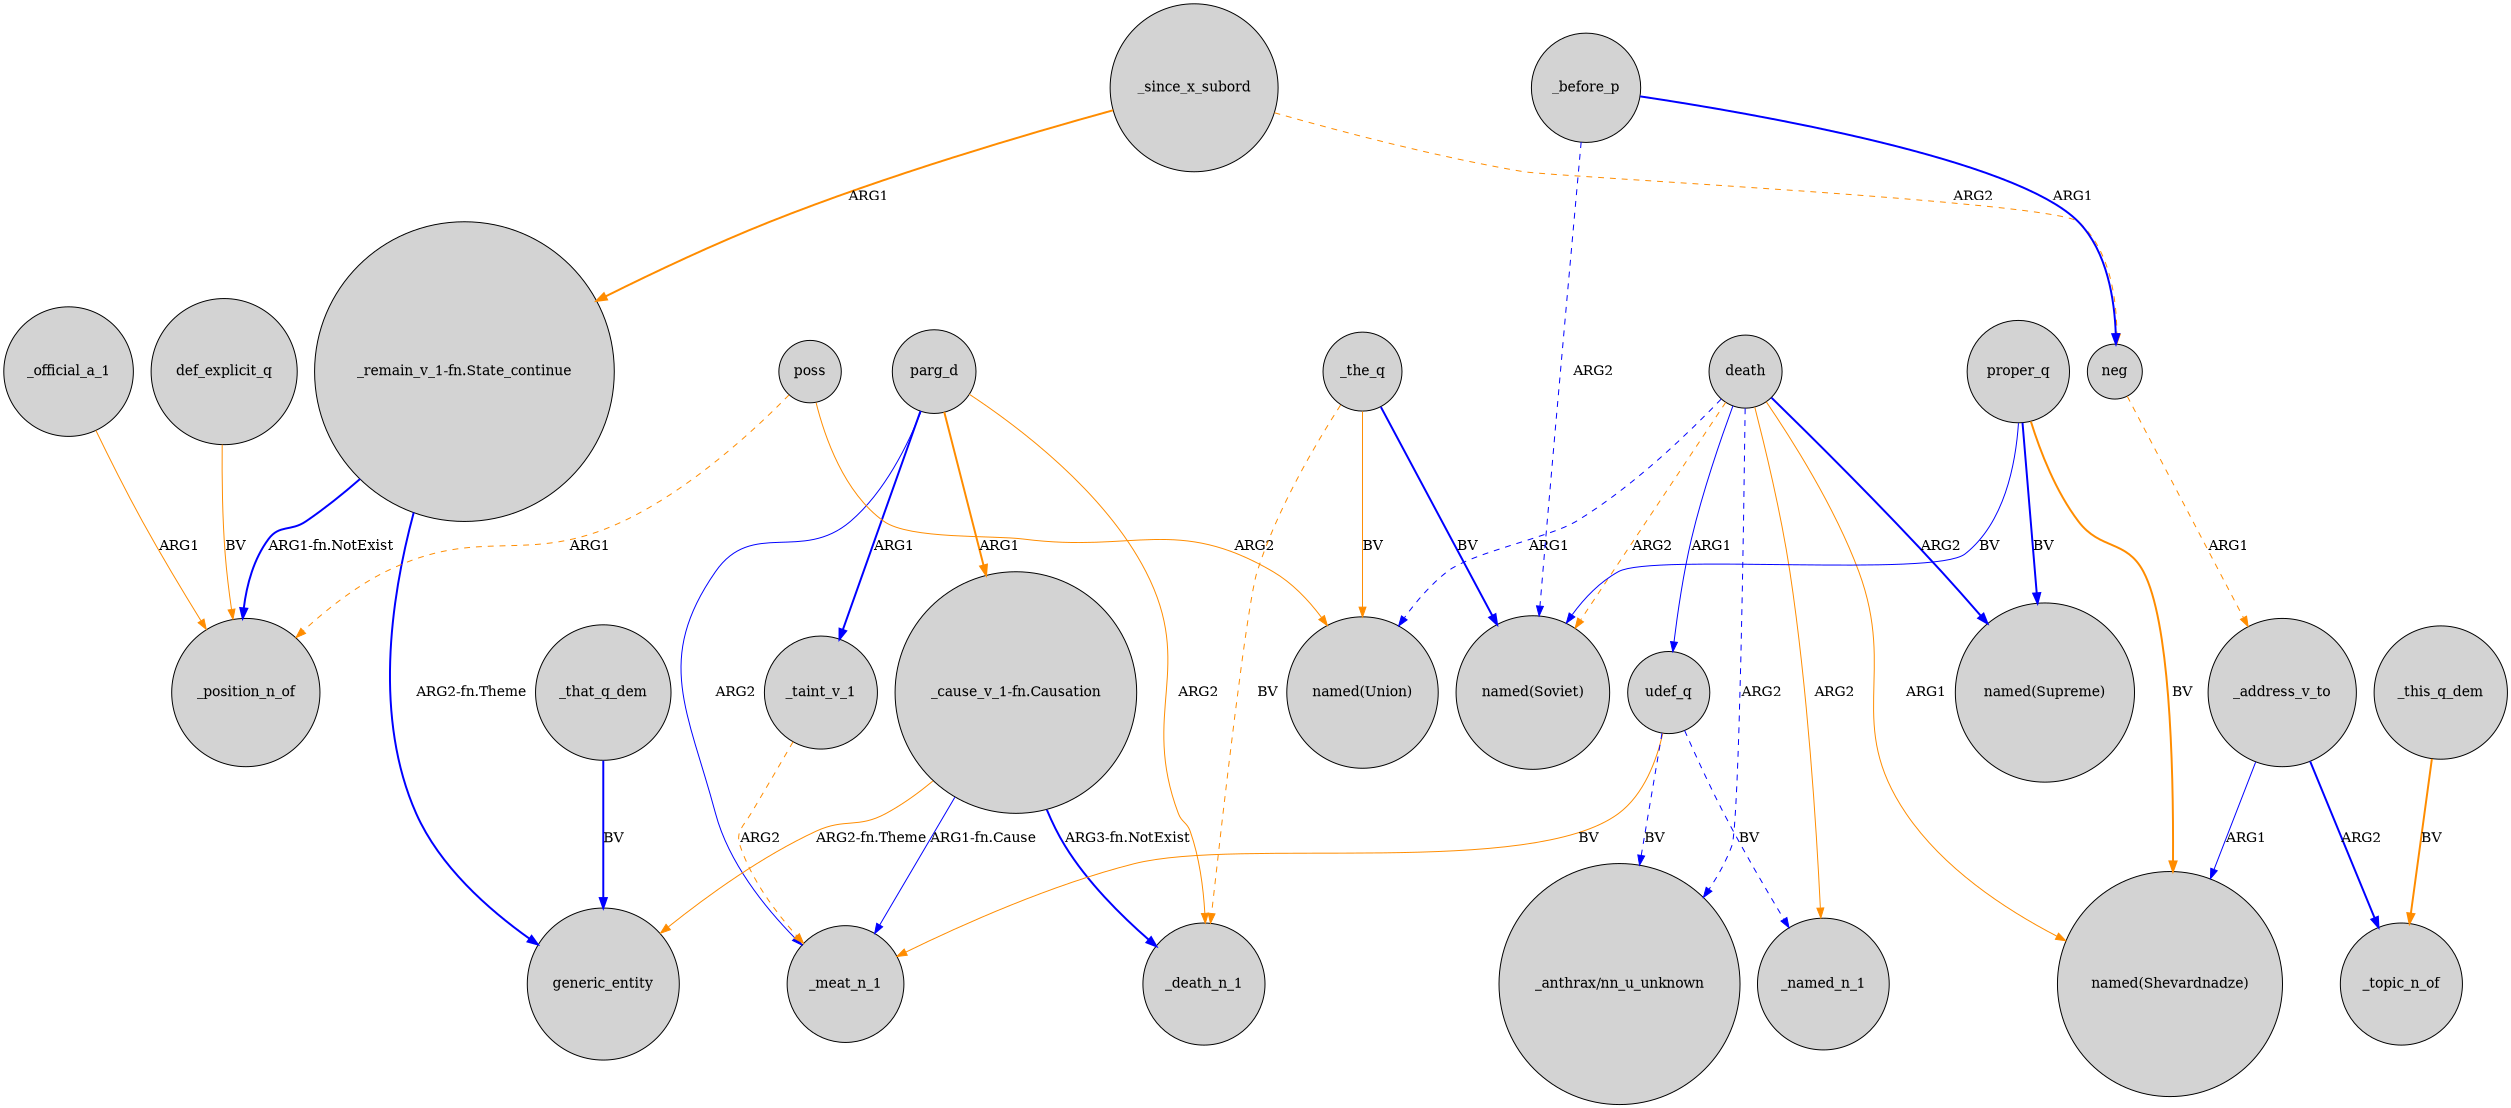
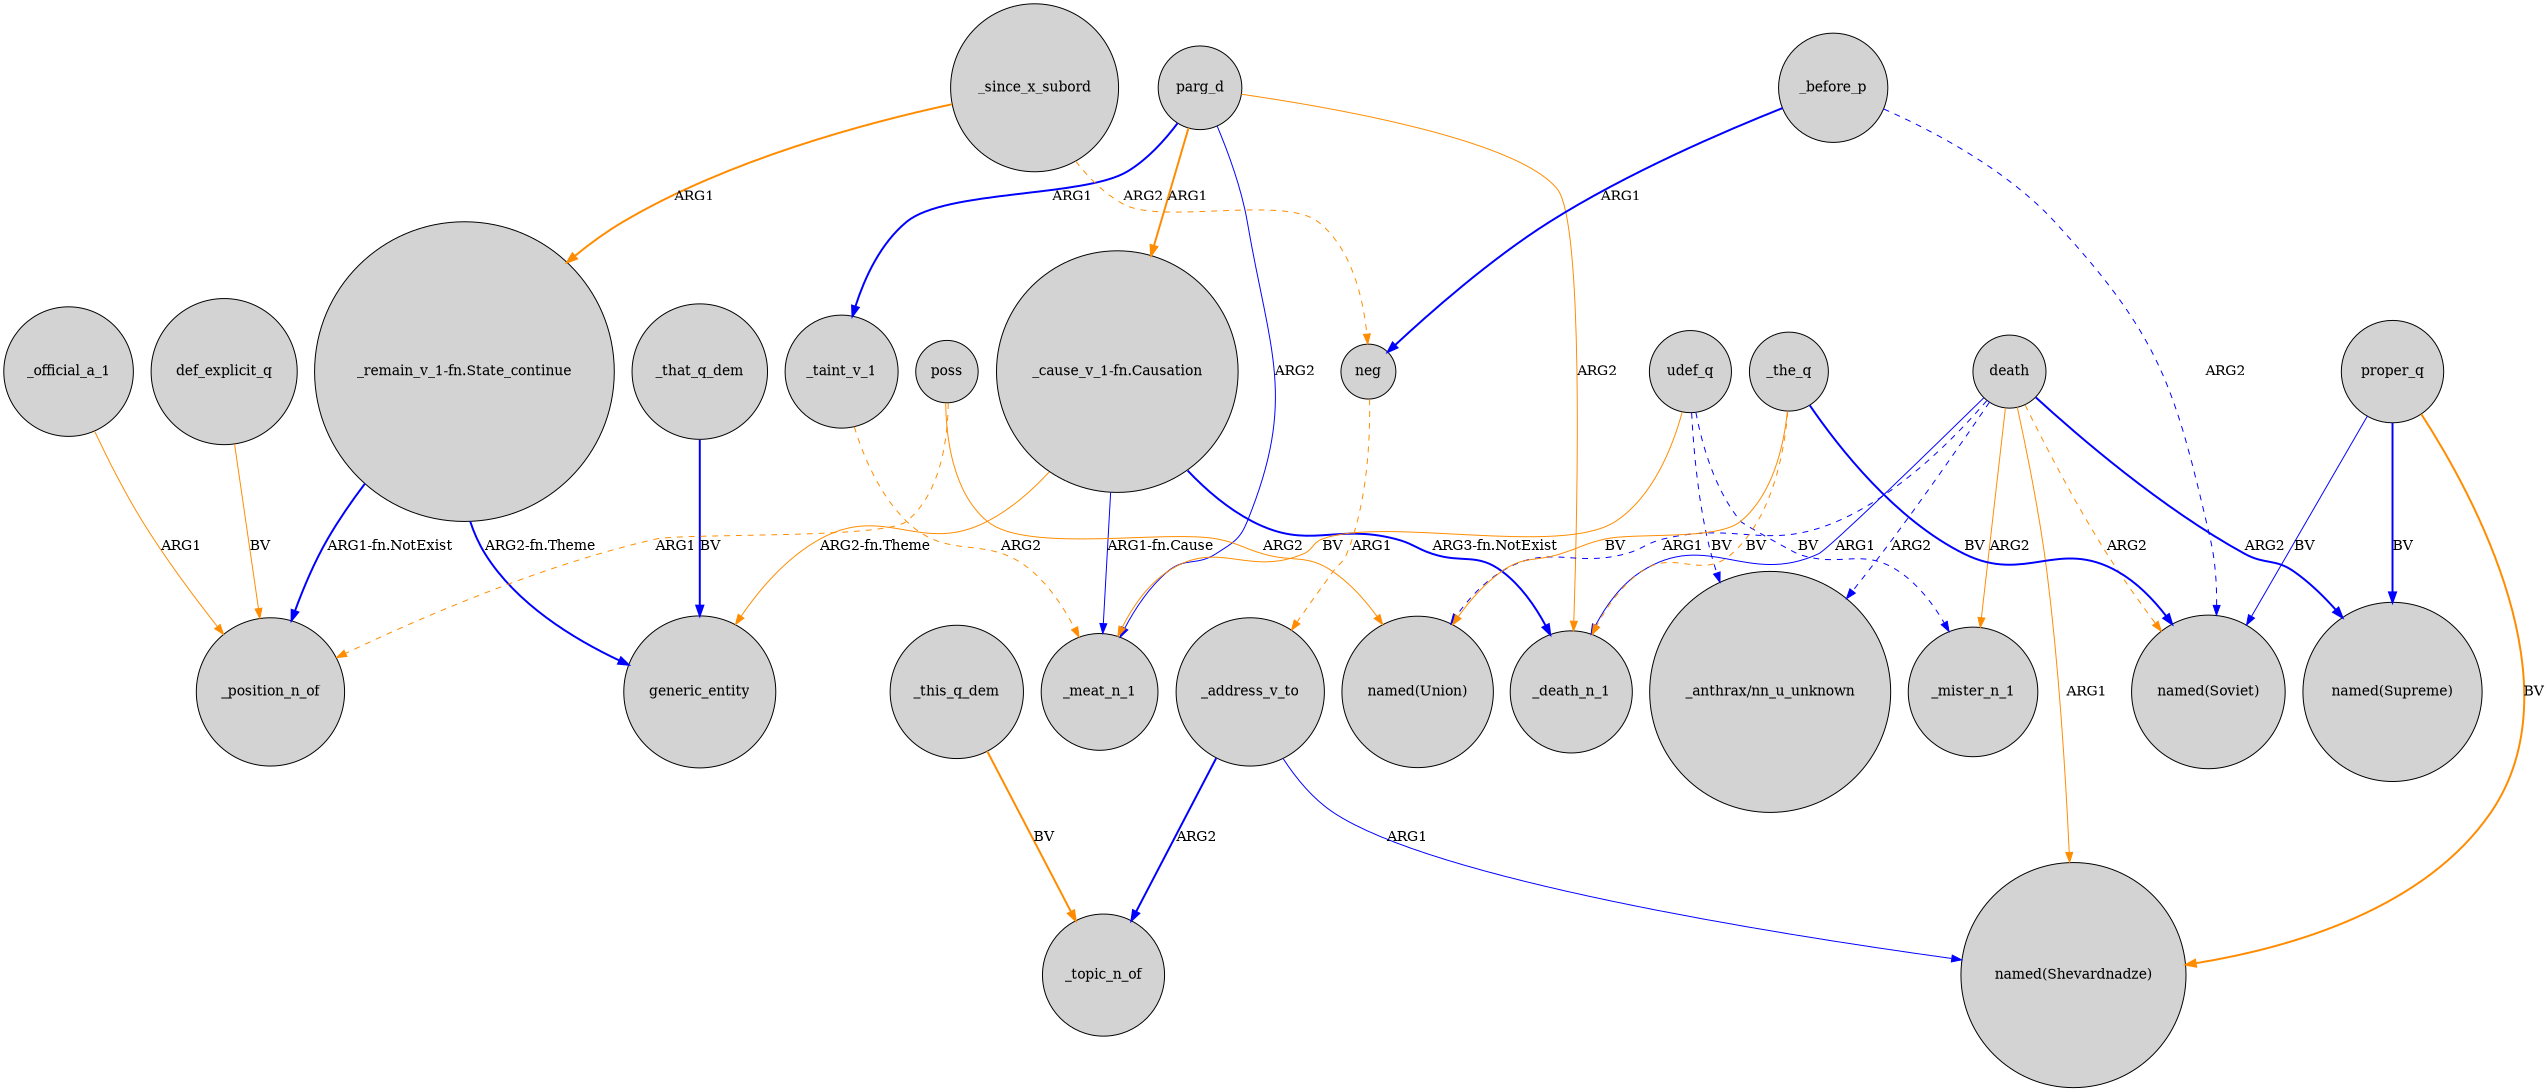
  digraph {
    node [shape=circle style=filled]
    edge [color=blue style=solid]
    _official_a_1
    _position_n_of
    parg_d
    _meat_n_1
    "_cause_v_1-fn.Causation"
    _death_n_1
    _taint_v_1
    generic_entity
    _that_q_dem
    _since_x_subord
    "_remain_v_1-fn.State_continue"
    neg
    _address_v_to
    n14 [label=death]
-   _mister_n_1 [label=_named_n_1]
+   _mister_n_1
    "named(Shevardnadze)"
    "named(Union)"
    "named(Soviet)"
    "_anthrax/nn_u_unknown"
    "named(Supreme)"
    _topic_n_of
    udef_q
    poss
    proper_q
    def_explicit_q
    _the_q
    _before_p
    _this_q_dem
    _official_a_1 -> _position_n_of [color=darkorange label=ARG1]
    parg_d -> _meat_n_1 [label=ARG2]
    parg_d -> "_cause_v_1-fn.Causation" [color=darkorange label=ARG1 style=bold]
    parg_d -> _death_n_1 [color=darkorange label=ARG2]
    parg_d -> _taint_v_1 [label=ARG1 style=bold]
    "_cause_v_1-fn.Causation" -> _meat_n_1 [label="ARG1-fn.Cause"]
    "_cause_v_1-fn.Causation" -> _death_n_1 [label="ARG3-fn.NotExist" style=bold]
    "_cause_v_1-fn.Causation" -> generic_entity [color=darkorange label="ARG2-fn.Theme"]
    _taint_v_1 -> _meat_n_1 [color=darkorange label=ARG2 style=dashed]
    _that_q_dem -> generic_entity [label=BV style=bold]
    _since_x_subord -> "_remain_v_1-fn.State_continue" [color=darkorange label=ARG1 style=bold]
    _since_x_subord -> neg [color=darkorange label=ARG2 style=dashed]
    "_remain_v_1-fn.State_continue" -> _position_n_of [label="ARG1-fn.NotExist" style=bold]
    "_remain_v_1-fn.State_continue" -> generic_entity [label="ARG2-fn.Theme" style=bold]
    neg -> _address_v_to [color=darkorange label=ARG1 style=dashed]
    _address_v_to -> "named(Shevardnadze)" [label=ARG1]
    _address_v_to -> _topic_n_of [label=ARG2 style=bold]
-   n14 -> udef_q [label=ARG1]
+   n14 -> _death_n_1 [label=ARG1]
    n14 -> _mister_n_1 [color=darkorange label=ARG2]
    n14 -> "named(Shevardnadze)" [color=darkorange label=ARG1]
    n14 -> "named(Union)" [label=ARG1 style=dashed]
    n14 -> "named(Soviet)" [color=darkorange label=ARG2 style=dashed]
    n14 -> "_anthrax/nn_u_unknown" [label=ARG2 style=dashed]
    n14 -> "named(Supreme)" [label=ARG2 style=bold]
    udef_q -> _meat_n_1 [color=darkorange label=BV]
    udef_q -> _mister_n_1 [label=BV style=dashed]
    udef_q -> "_anthrax/nn_u_unknown" [label=BV style=dashed]
    poss -> _position_n_of [color=darkorange label=ARG1 style=dashed]
    poss -> "named(Union)" [color=darkorange label=ARG2]
    proper_q -> "named(Shevardnadze)" [color=darkorange label=BV style=bold]
    proper_q -> "named(Soviet)" [label=BV]
    proper_q -> "named(Supreme)" [label=BV style=bold]
    def_explicit_q -> _position_n_of [color=darkorange label=BV]
    _the_q -> _death_n_1 [color=darkorange label=BV style=dashed]
    _the_q -> "named(Union)" [color=darkorange label=BV]
    _the_q -> "named(Soviet)" [label=BV style=bold]
    _before_p -> neg [label=ARG1 style=bold]
    _before_p -> "named(Soviet)" [label=ARG2 style=dashed]
    _this_q_dem -> _topic_n_of [color=darkorange label=BV style=bold]
  }
